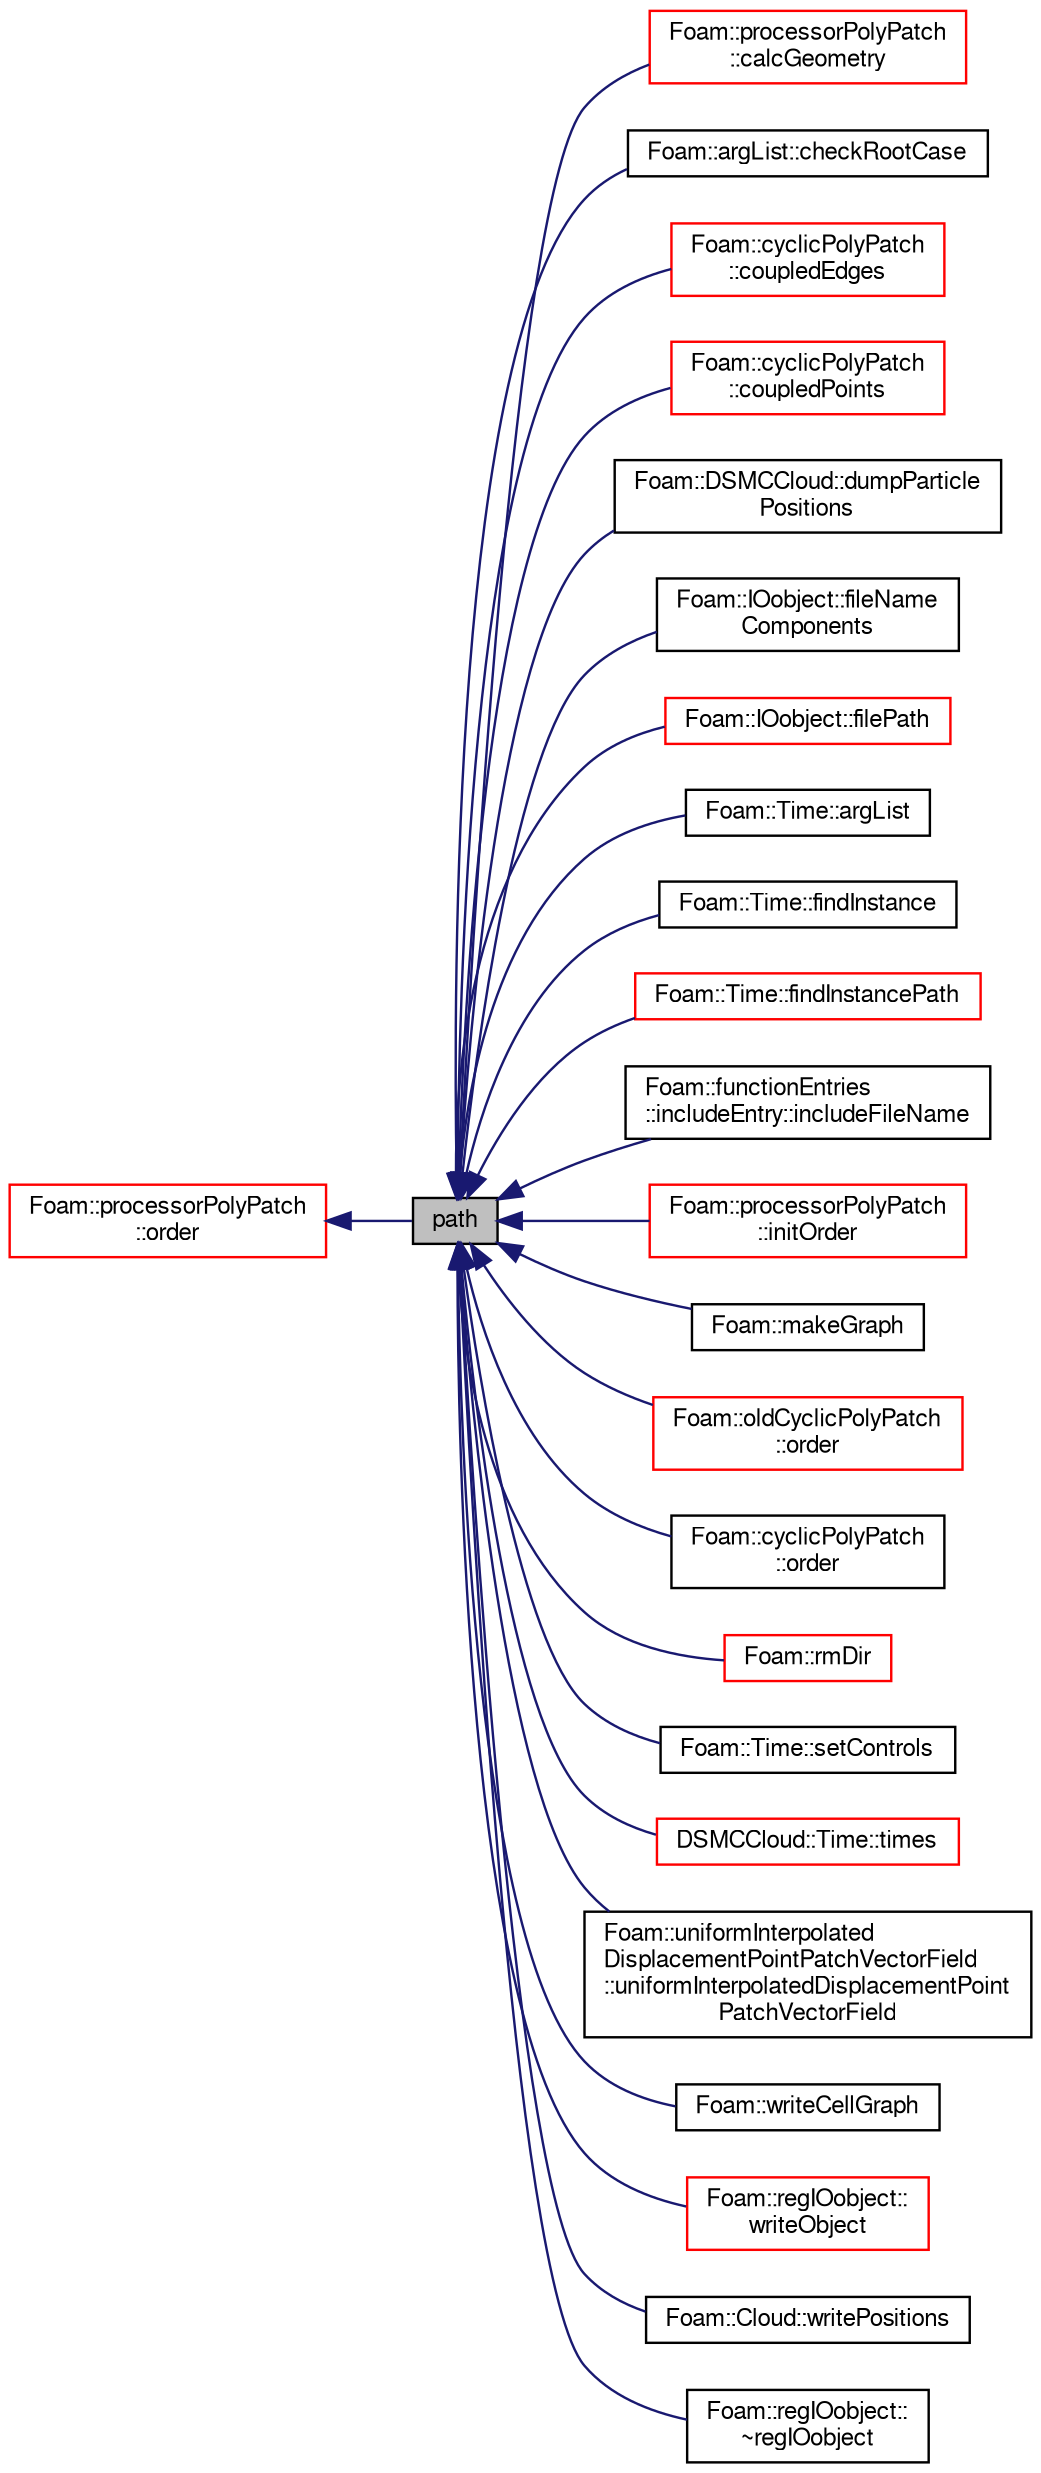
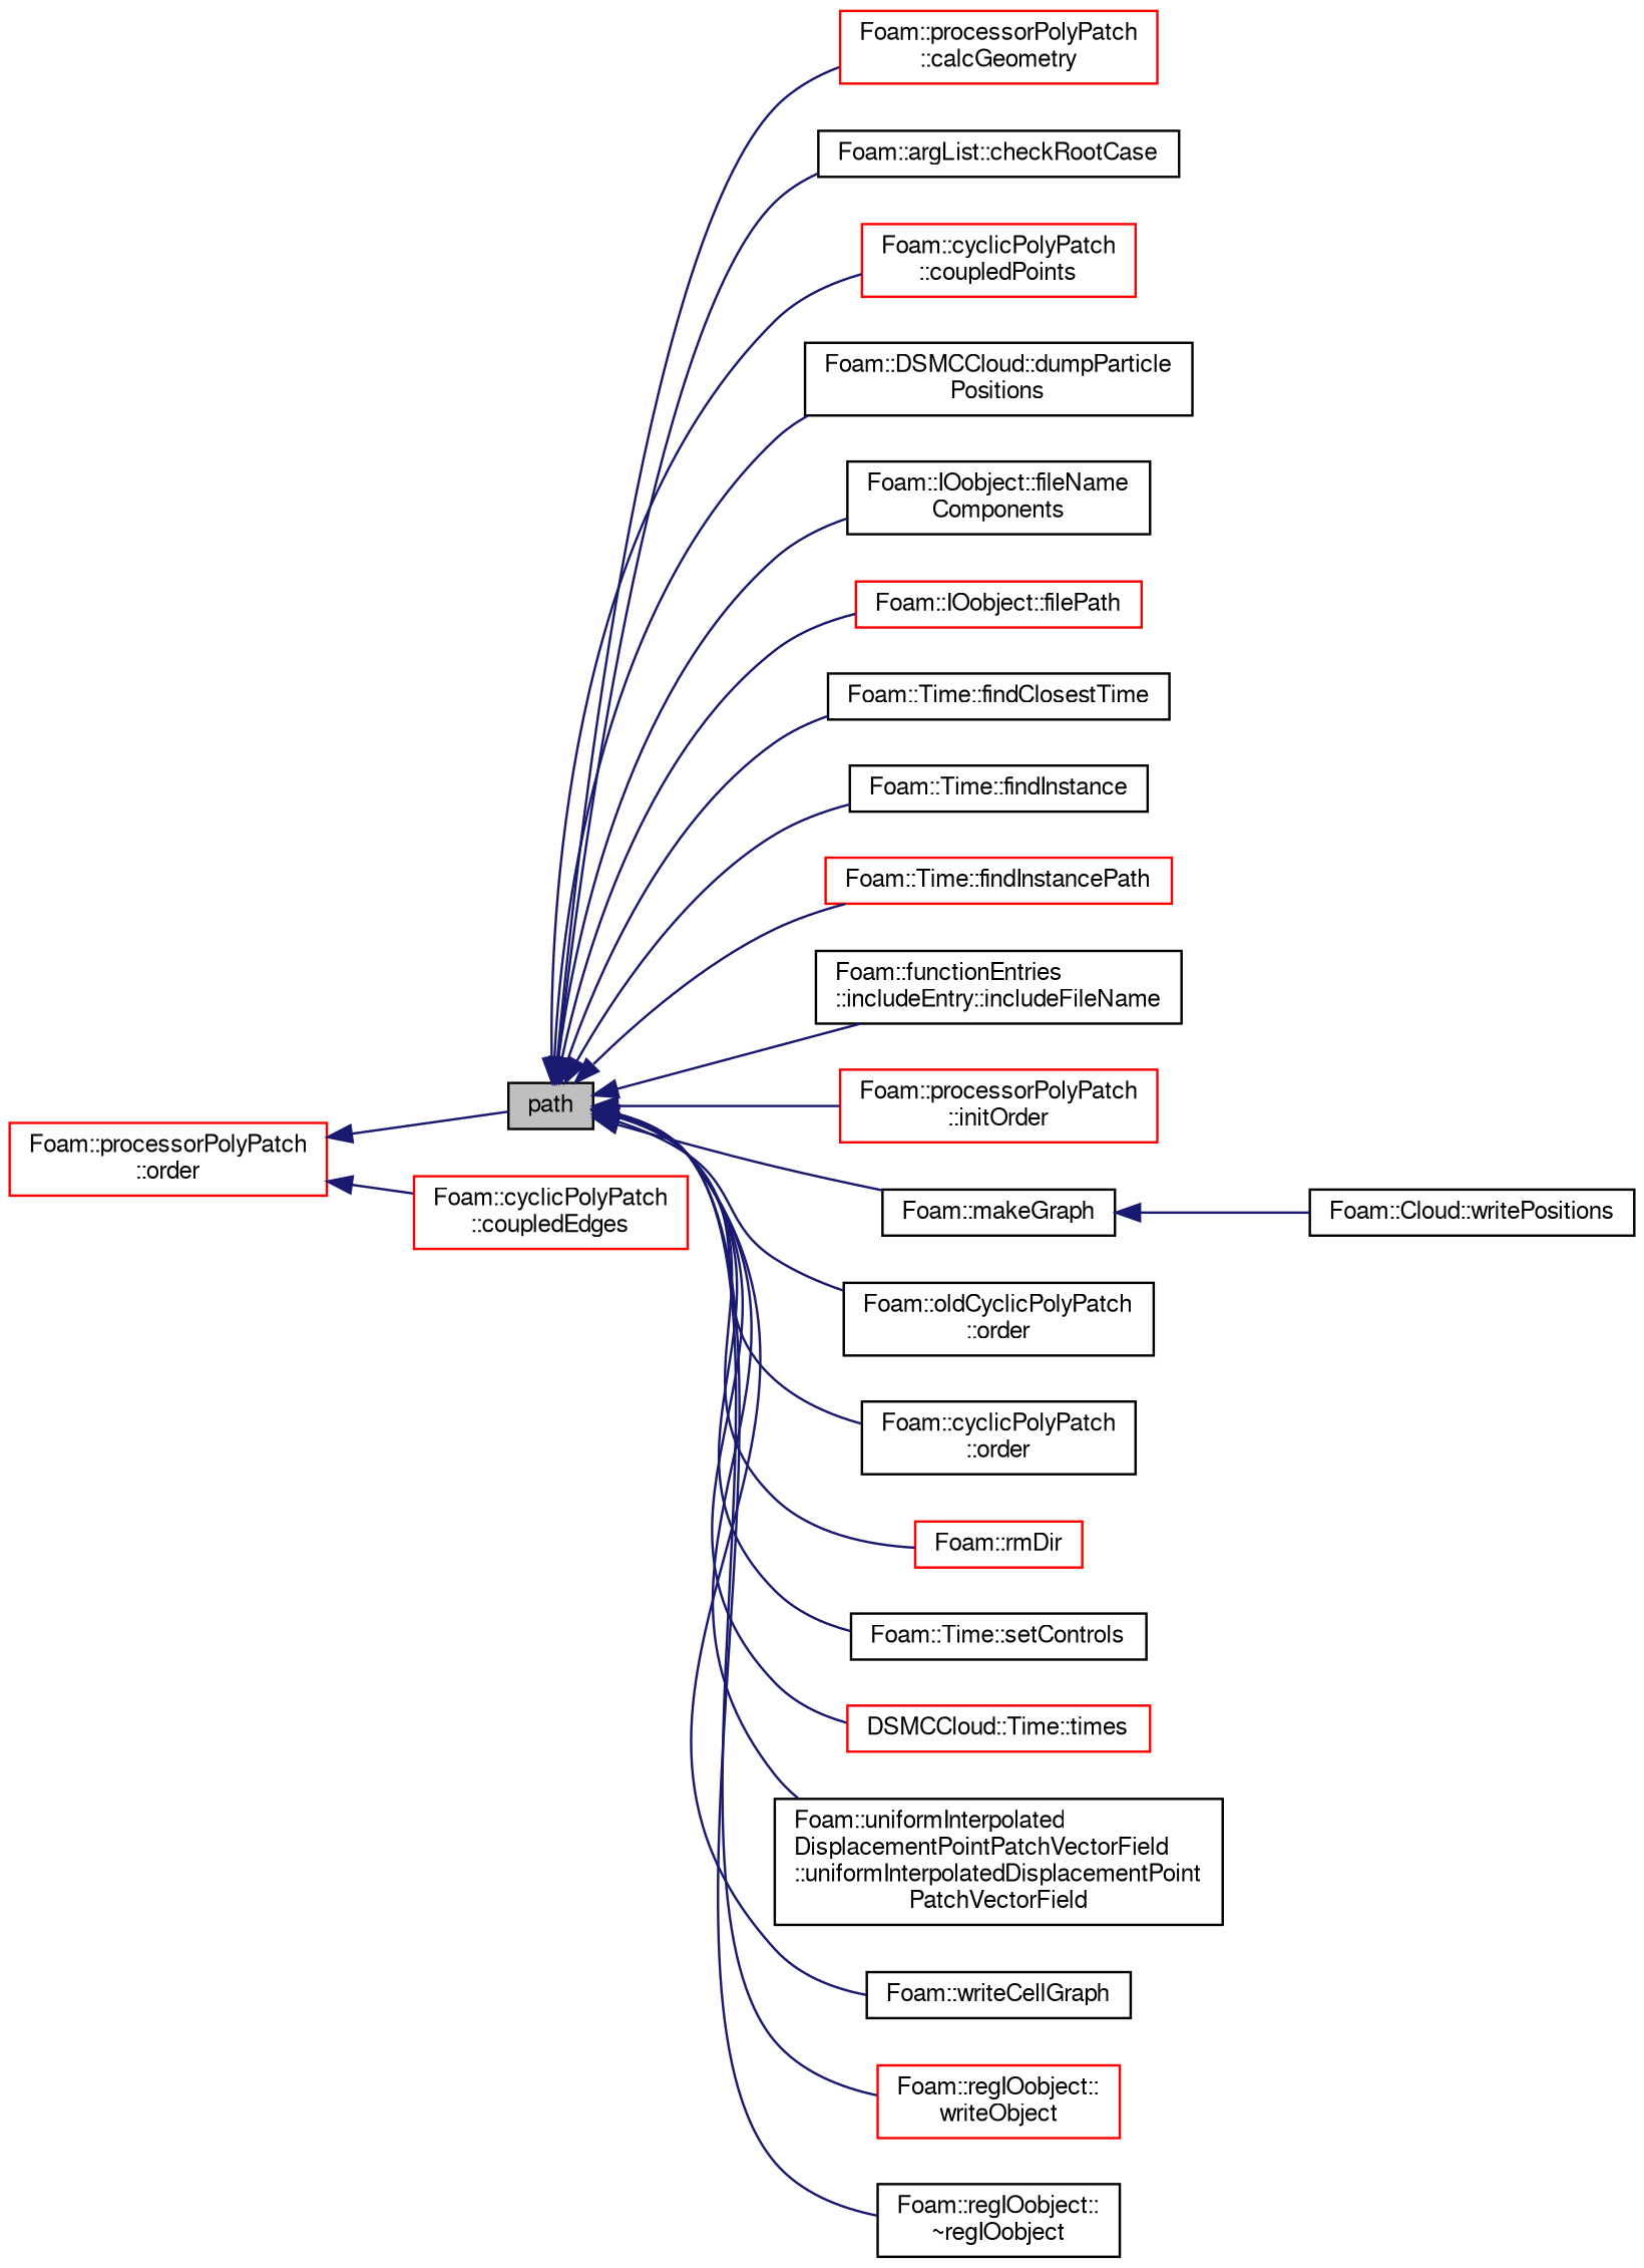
  digraph {
    rankdir=LR
    node [color=black fontname=FreeSans fontsize=10 shape=record]
    edge [color=midnightblue dir=back fontname=FreeSans fontsize=10 labelfontname=FreeSans labelfontsize=10 style=solid]
    n1 [fillcolor=grey75 fontcolor=black height=0.2 label=path style=filled width=0.4]
    n2 [color=red height=0.2 label="Foam::processorPolyPatch\l::calcGeometry" width=0.4]
    n3 [height=0.2 label="Foam::argList::checkRootCase" width=0.4]
    n4 [color=red height=0.2 label="Foam::cyclicPolyPatch\l::coupledEdges" width=0.4]
    n5 [color=red height=0.2 label="Foam::cyclicPolyPatch\l::coupledPoints" width=0.4]
    n6 [height=0.2 label="Foam::DSMCCloud::dumpParticle\lPositions" width=0.4]
    n7 [height=0.2 label="Foam::IOobject::fileName\lComponents" width=0.4]
    n8 [color=red height=0.2 label="Foam::IOobject::filePath" width=0.4]
-   n9 [height=0.2 label="Foam::Time::argList" width=0.4]
+   n9 [height=0.2 label="Foam::Time::findClosestTime" width=0.4]
    n10 [height=0.2 label="Foam::Time::findInstance" width=0.4]
    n11 [color=red height=0.2 label="Foam::Time::findInstancePath" width=0.4]
    n12 [height=0.2 label="Foam::functionEntries\l::includeEntry::includeFileName" width=0.4]
    n13 [color=red height=0.2 label="Foam::processorPolyPatch\l::initOrder" width=0.4]
    n14 [height=0.2 label="Foam::makeGraph" width=0.4]
-   n15 [color=red height=0.2 label="Foam::oldCyclicPolyPatch\l::order" width=0.4]
+   n15 [height=0.2 label="Foam::oldCyclicPolyPatch\l::order" width=0.4]
    n16 [height=0.2 label="Foam::cyclicPolyPatch\l::order" width=0.4]
    n17 [color=red height=0.2 label="Foam::rmDir" width=0.4]
    n18 [height=0.2 label="Foam::Time::setControls" width=0.4]
    n19 [color=red height=0.2 label="DSMCCloud::Time::times" width=0.4]
    n20 [height=0.2 label="Foam::uniformInterpolated\lDisplacementPointPatchVectorField\l::uniformInterpolatedDisplacementPoint\lPatchVectorField" width=0.4]
    n21 [height=0.2 label="Foam::writeCellGraph" width=0.4]
    n22 [color=red height=0.2 label="Foam::regIOobject::\lwriteObject" width=0.4]
    n23 [height=0.2 label="Foam::Cloud::writePositions" width=0.4]
    n24 [height=0.2 label="Foam::regIOobject::\l~regIOobject" width=0.4]
    n25 [color=red height=0.2 label="Foam::processorPolyPatch\l::order" width=0.4]
    n1 -> n2
    n1 -> n3
-   n1 -> n4
+   n25 -> n4
    n1 -> n5
    n1 -> n6
    n1 -> n7
    n1 -> n8
    n1 -> n9
    n1 -> n10
    n1 -> n11
    n1 -> n12
    n1 -> n13
    n1 -> n14
    n1 -> n15
    n1 -> n16
    n1 -> n17
    n1 -> n18
    n1 -> n19
    n1 -> n20
    n1 -> n21
    n1 -> n22
-   n1 -> n23
+   n14 -> n23
    n1 -> n24
    n25 -> n1
  }
